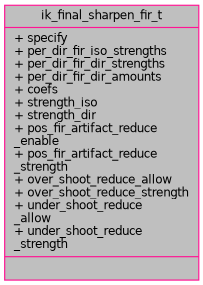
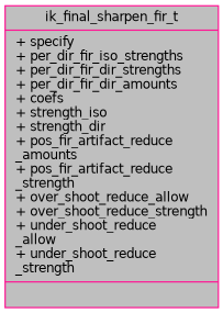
  digraph {
-   n1 [color=deeppink fillcolor=grey75 fontcolor=black fontname=Helvetica fontsize=10 height=0.2 label="{ik_final_sharpen_fir_t\n|+ specify\l+ per_dir_fir_iso_strengths\l+ per_dir_fir_dir_strengths\l+ per_dir_fir_dir_amounts\l+ coefs\l+ strength_iso\l+ strength_dir\l+ pos_fir_artifact_reduce\l_enable\l+ pos_fir_artifact_reduce\l_strength\l+ over_shoot_reduce_allow\l+ over_shoot_reduce_strength\l+ under_shoot_reduce\l_allow\l+ under_shoot_reduce\l_strength\l|}" shape=record style=filled width=0.4]
+   n1 [color=deeppink fillcolor=grey75 fontcolor=black fontname=Helvetica fontsize=10 height=0.2 label="{ik_final_sharpen_fir_t\n|+ specify\l+ per_dir_fir_iso_strengths\l+ per_dir_fir_dir_strengths\l+ per_dir_fir_dir_amounts\l+ coefs\l+ strength_iso\l+ strength_dir\l+ pos_fir_artifact_reduce\l_amounts\l+ pos_fir_artifact_reduce\l_strength\l+ over_shoot_reduce_allow\l+ over_shoot_reduce_strength\l+ under_shoot_reduce\l_allow\l+ under_shoot_reduce\l_strength\l|}" shape=record style=filled width=0.4]
  }
